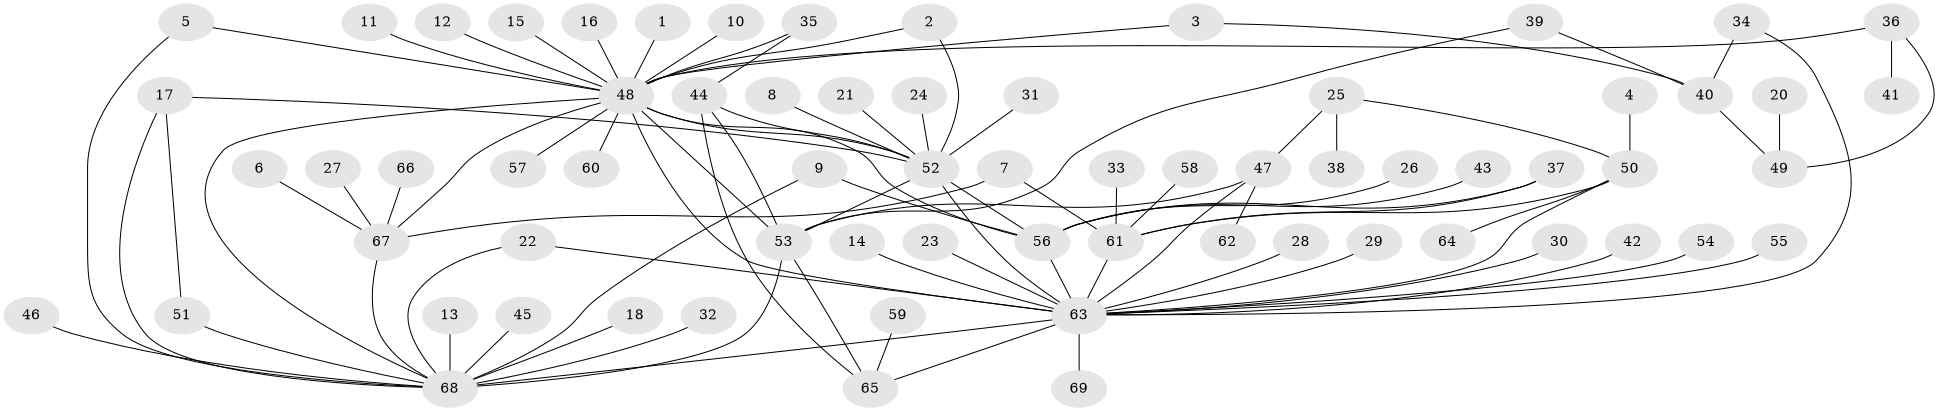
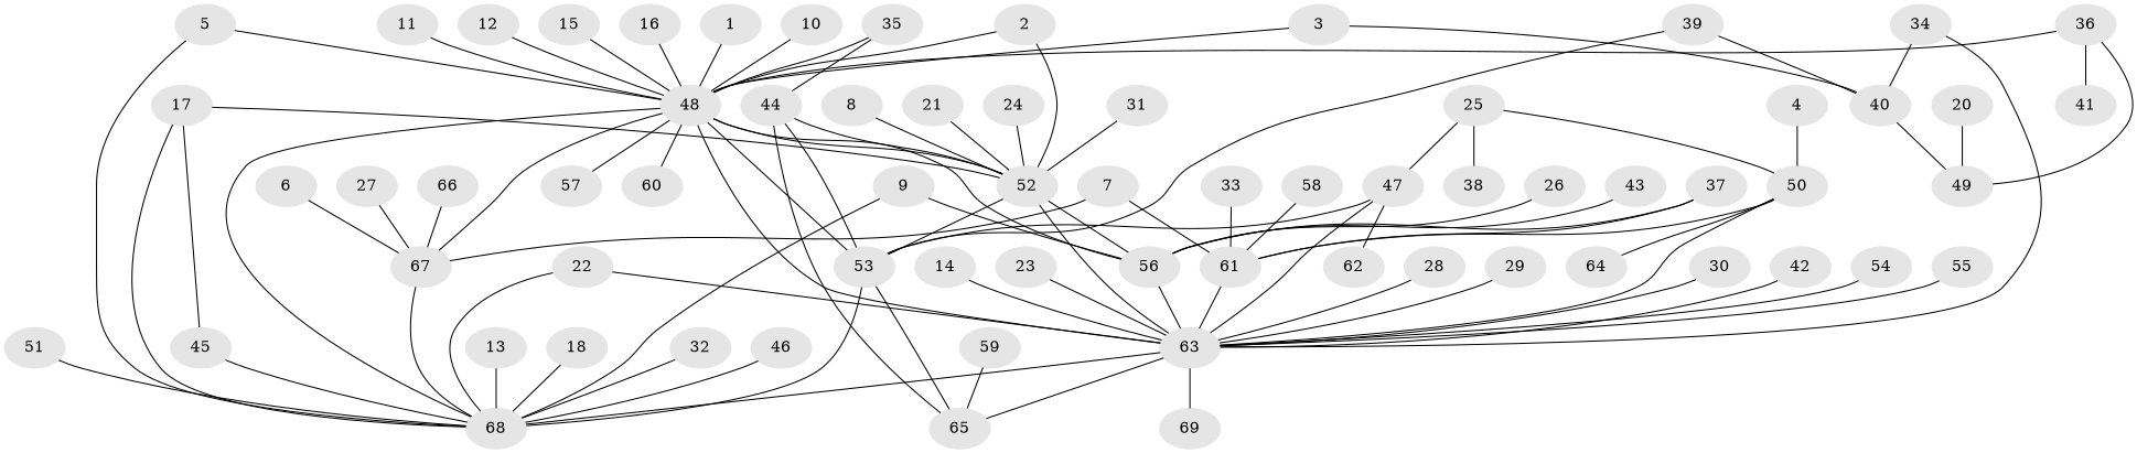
  graph {
    node [color=gray90 style=filled]
    edge [weight=1.0]
    1
    48
    52
    68
    67
    56
    63
    53
    57
    60
    2
    3
    40
    49
    4
    50
    61
    64
    5
    6
    7
    8
    9
    10
    11
    12
    13
    14
    65
    69
    15
    16
    17
    45
    18
    20
    21
    22
    23
    24
    25
    38
    47
    62
    26
    27
    28
    29
    30
    31
    32
    33
    34
    35
    44
    36
    41
    37
    39
    42
    43
    46
    51
    54
    55
    58
    59
    66
    1 -- 48
    48 -- 52
    48 -- 68
    48 -- 67
    48 -- 56
    48 -- 63
    48 -- 53
    48 -- 57
    48 -- 60
    52 -- 56
    52 -- 63 [weight=2.0]
    52 -- 53
    67 -- 68
    56 -- 63
    63 -- 68 [weight=2.0]
    63 -- 65
    63 -- 69
    53 -- 68
    53 -- 65
    2 -- 48
    2 -- 52
    3 -- 48
    3 -- 40
    40 -- 49
    4 -- 50
    50 -- 63
    50 -- 61
    50 -- 64
    61 -- 63
    5 -- 48
    5 -- 68
    6 -- 67
    7 -- 67
    7 -- 61
    8 -- 52
    9 -- 68
    9 -- 56
    10 -- 48
    11 -- 48
    12 -- 48
    13 -- 68
    14 -- 63
    15 -- 48
    16 -- 48
    17 -- 52
    17 -- 68
-   17 -- 51
+   17 -- 45
    45 -- 68
    18 -- 68
    20 -- 49
    21 -- 52
    22 -- 68
    22 -- 63
    23 -- 63
    24 -- 52
    25 -- 50
    25 -- 38
    25 -- 47
    47 -- 63
    47 -- 53
    47 -- 62
    26 -- 56
    27 -- 67
    28 -- 63
    29 -- 63
    30 -- 63
    31 -- 52
    32 -- 68
    33 -- 61
    34 -- 63
    34 -- 40
    35 -- 48
    35 -- 44
    44 -- 52
    44 -- 53
    44 -- 65
    36 -- 48
    36 -- 49
    36 -- 41
    37 -- 56
    37 -- 61
    39 -- 53
    39 -- 40
    42 -- 63
    43 -- 56
    46 -- 68
    51 -- 68
    54 -- 63
    55 -- 63
    58 -- 61
    59 -- 65
    66 -- 67
  }
